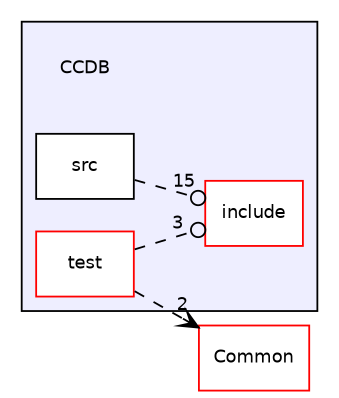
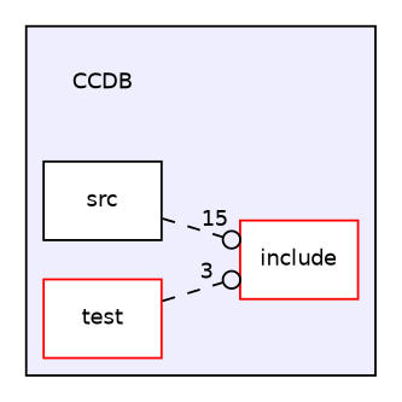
  digraph {
    compound=true
    rankdir=LR
    node [fontname=Helvetica fontsize=10 shape=box color=red fillcolor=white style=filled]
    edge [arrowhead=odot labeldistance=1.5 labelfontname=Helvetica labelfontsize=10 style=dashed]
    n1 [label=CCDB shape=plaintext color="" fillcolor="" style=""]
    n2 [label=include]
    n3 [color=black label=src]
    n4 [label=test]
-   n5 [label=Common fillcolor="" style=""]
    subgraph cluster_1 {
      bgcolor="#eeeeff"
      pencolor=black
      n1
      n2
      n3
      n4
    }
    n3 -> n2 [headlabel=15]
    n4 -> n2 [headlabel=3]
-   n4 -> n5 [arrowhead=vee headlabel=2]
  }
